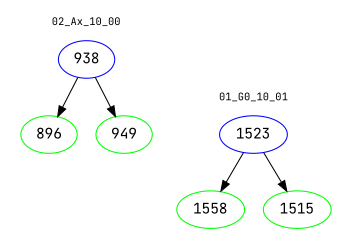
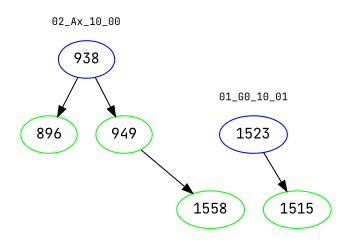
  digraph {
    fontname="JetBrains Mono"
    node [color=green fontname="JetBrains Mono"]
    edge [color=black fontname="JetBrains Mono"]
    n1 [color=blue label=938]
    n2 [label=896]
    n3 [label=949]
    n4 [color=blue label=1523]
    n5 [label=1515]
    n6 [label=1558]
    subgraph cluster_1 {
      color=white
      fontsize=10
      label="02_Ax_10_00"
      n1
      n2
      n3
    }
    subgraph cluster_2 {
      color=white
      fontsize=10
      label="01_G0_10_01"
      n4
      n5
      n6
    }
    n1 -> n2
    n1 -> n3
    n4 -> n5
-   n4 -> n6
+   n3 -> n6
  }
